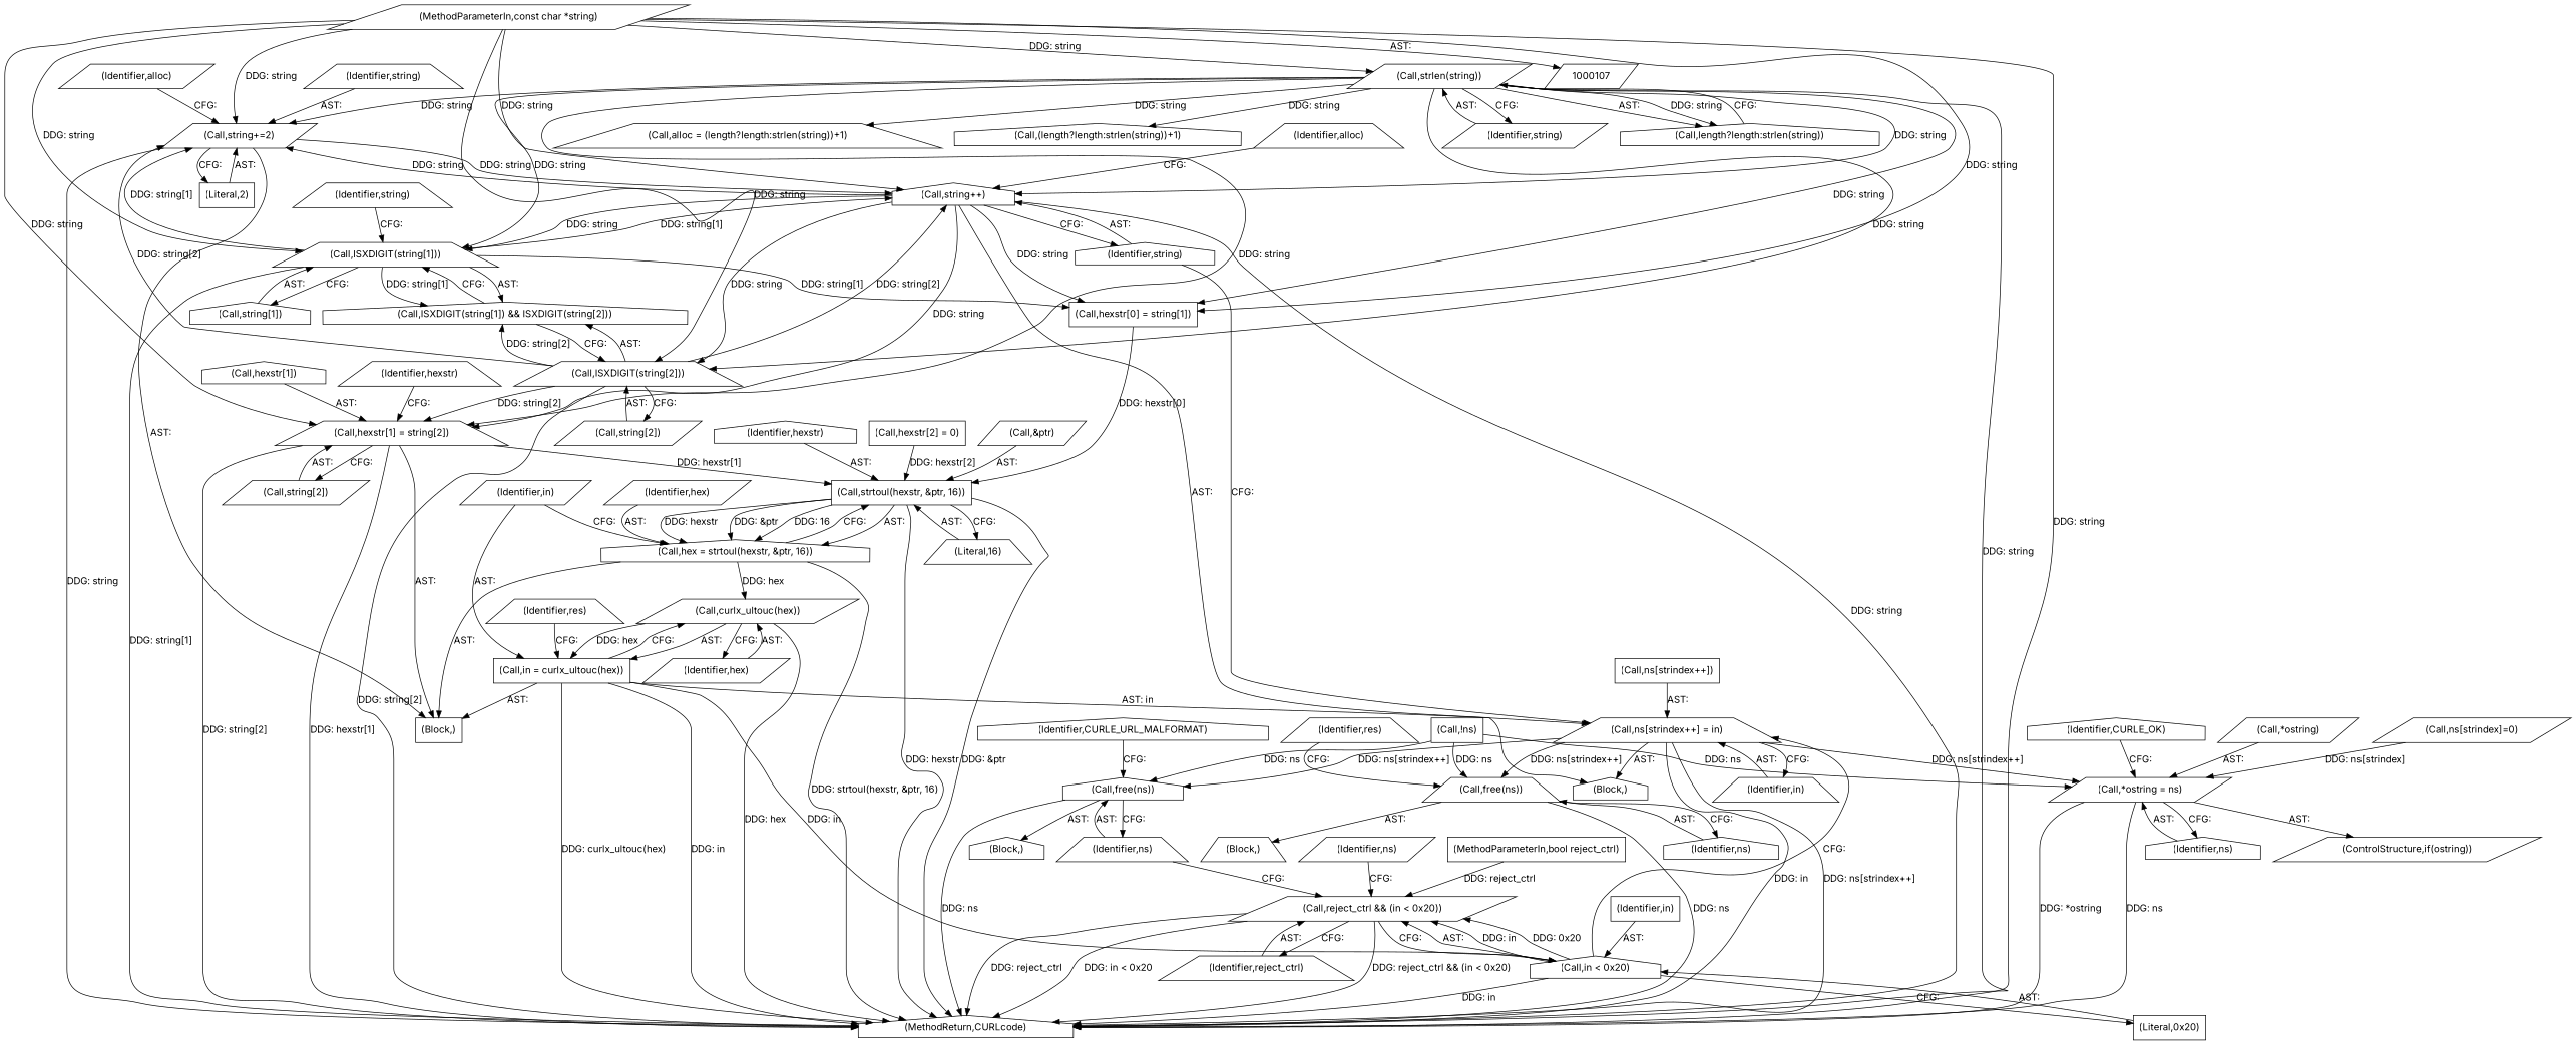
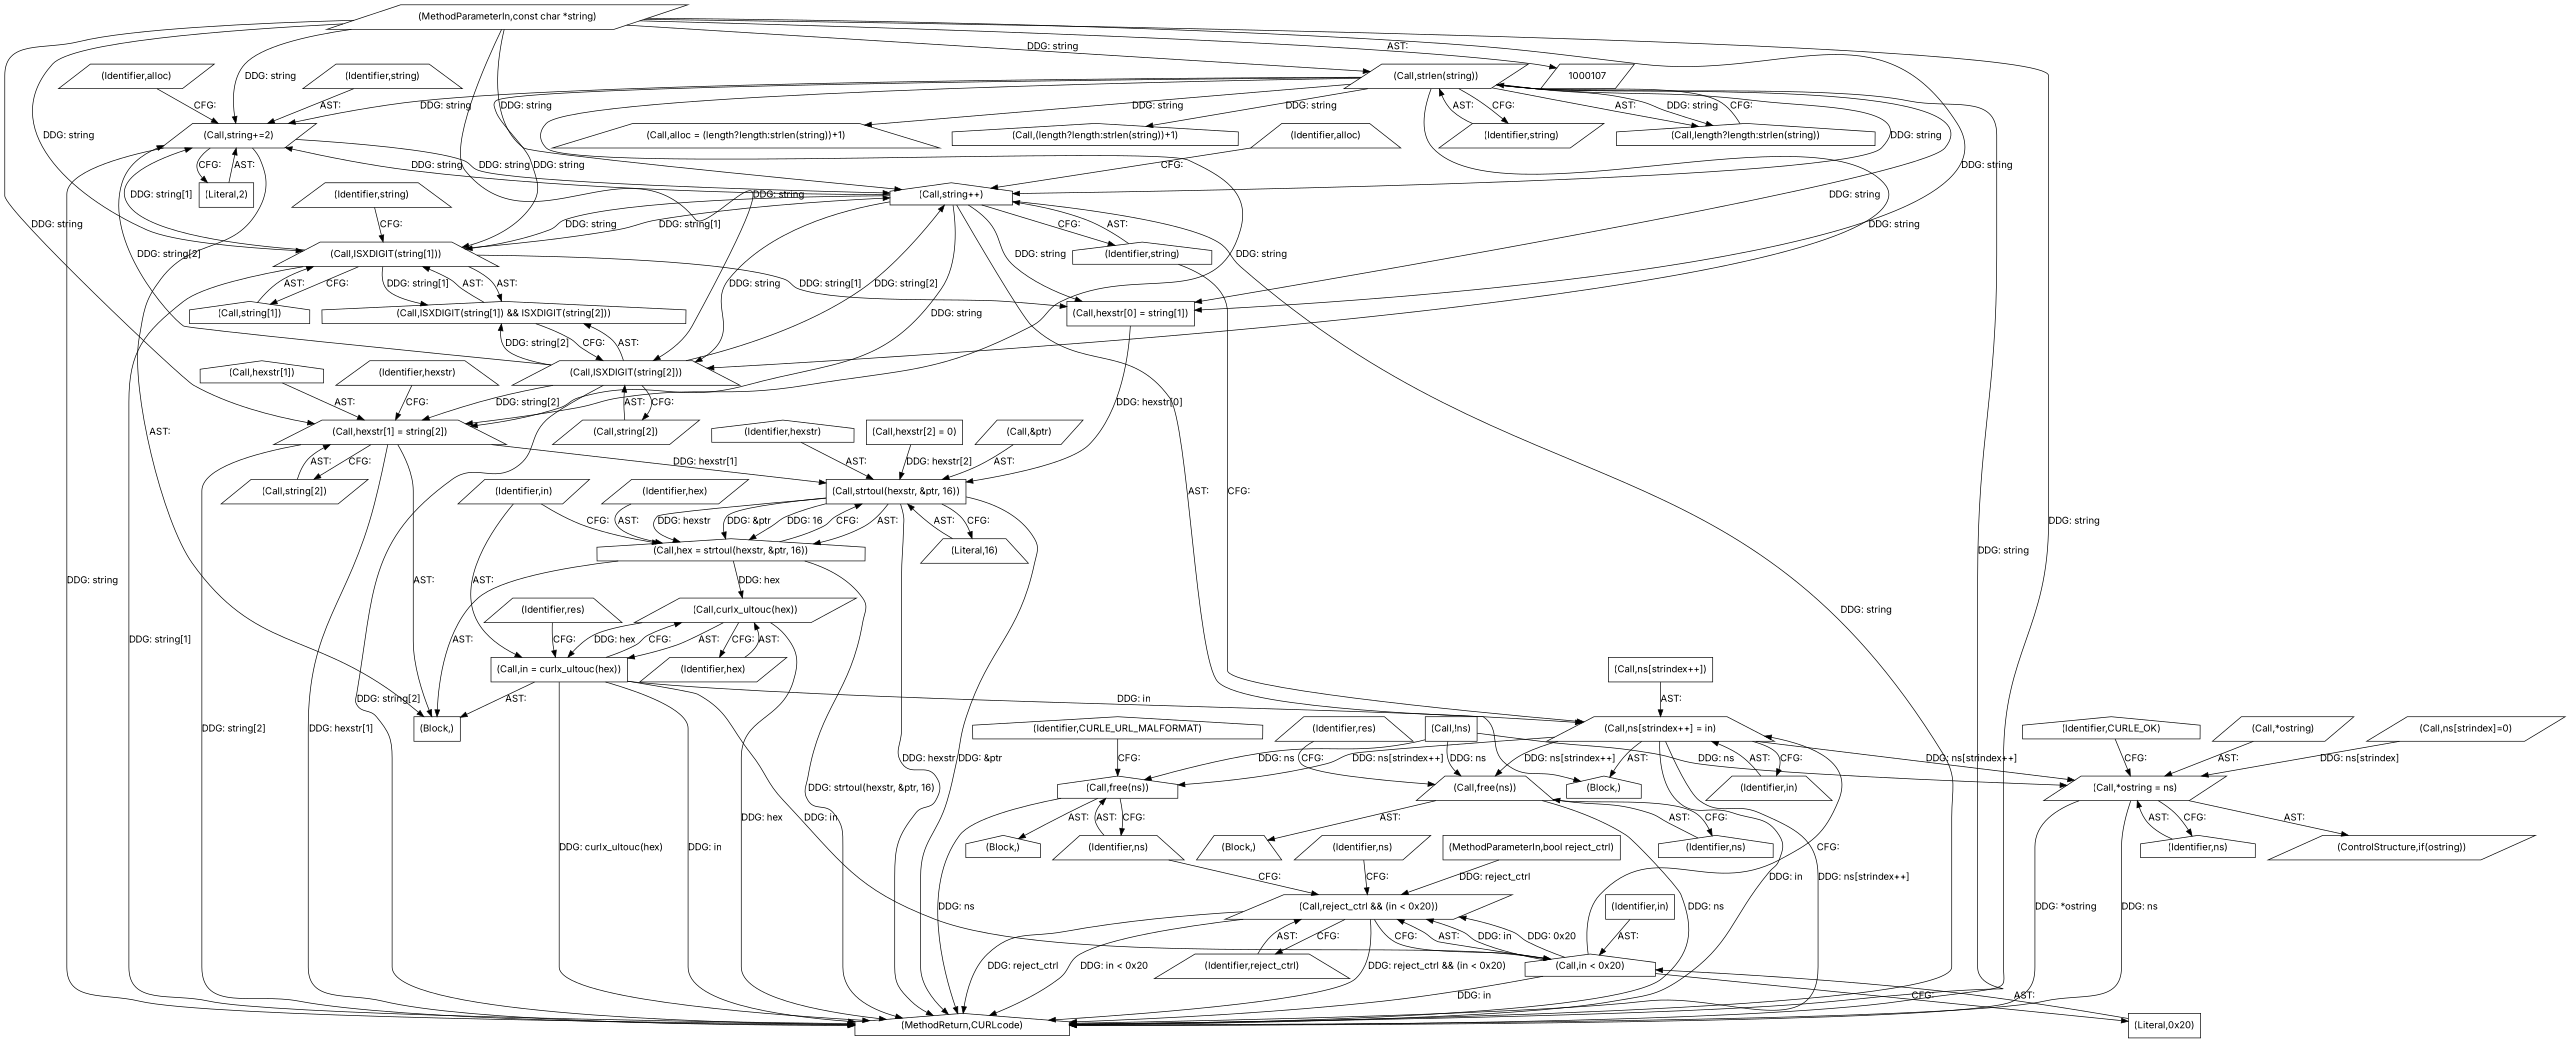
  digraph {
    fontname=Inter
    node [fontname=Inter shape=parallelogram]
    edge [fontname=Inter]
    n1 [label="(Call,hexstr[1] = string[2])" shape=trapezium]
    n2 [label="(Call,strtoul(hexstr, &ptr, 16))" shape=box]
    n3 [label="(Call,string[2])"]
    n4 [label="(Block,)" shape=box]
    n5 [label="(MethodReturn,CURLcode)" shape=house]
    n6 [label="(Call,hex = strtoul(hexstr, &ptr, 16))" shape=house]
    n7 [label="(Literal,16)" shape=trapezium]
    n8 [label="(Call,string++)" shape=house]
    n9 [label="(Call,ISXDIGIT(string[1]))" shape=trapezium]
    n10 [label="(Call,string+=2)"]
    n11 [label="(Call,ISXDIGIT(string[2]))" shape=trapezium]
    n12 [label="(Identifier,string)" shape=house]
    n13 [label="(Call,hexstr[0] = string[1])" shape=box]
    n14 [label="(Block,)" shape=house]
    n15 [label="(Call,ISXDIGIT(string[1]) && ISXDIGIT(string[2]))" shape=house]
    n16 [label="(Call,string[1])" shape=house]
    n17 [label="(Literal,2)" shape=box]
    n18 [label="(Call,string[2])"]
    n19 [label="(Call,ns[strindex++] = in)" shape=trapezium]
    n20 [label="(Call,strlen(string))"]
    n21 [label="(Call,alloc = (length?length:strlen(string))+1)" shape=trapezium]
    n22 [label="(Call,(length?length:strlen(string))+1)" shape=house]
    n23 [label="(Identifier,string)"]
    n24 [label="(Call,length?length:strlen(string))" shape=house]
    n25 [label="(MethodParameterIn,const char *string)"]
    1000107
    n27 [label="(Call,curlx_ultouc(hex))"]
    n28 [label="(Call,in = curlx_ultouc(hex))" shape=box]
    n29 [label="(Identifier,hex)"]
    n30 [label="(Call,in < 0x20)" shape=house]
    n31 [label="(Call,reject_ctrl && (in < 0x20))"]
    n32 [label="(Literal,0x20)" shape=box]
    n33 [label="(Call,free(ns))" shape=trapezium]
    n34 [label="(Call,free(ns))" shape=house]
    n35 [label="(Call,*ostring = ns)"]
    n36 [label="(Identifier,in)" shape=trapezium]
    n37 [label="(Identifier,reject_ctrl)" shape=trapezium]
    n38 [label="(Block,)" shape=trapezium]
    n39 [label="(Identifier,ns)" shape=house]
    n40 [label="(Identifier,ns)" shape=trapezium]
    n41 [label="(Block,)" shape=house]
    n42 [label="(Identifier,ns)" shape=house]
    n43 [label="(ControlStructure,if(ostring))"]
    n44 [label="(Identifier,hexstr)" shape=house]
    n45 [label="(Call,hexstr[1])" shape=house]
    n46 [label="(Identifier,string)" shape=trapezium]
    n47 [label="(Call,ns[strindex++])" shape=box]
    n48 [label="(Identifier,ns)"]
    n49 [label="(Identifier,in)" shape=box]
    n50 [label="(Identifier,CURLE_URL_MALFORMAT)" shape=house]
    n51 [label="(Call,hexstr[2] = 0)" shape=box]
    n52 [label="(MethodParameterIn,bool reject_ctrl)" shape=box]
    n53 [label="(Identifier,res)" shape=trapezium]
    n54 [label="(Identifier,string)" shape=trapezium]
    n55 [label="(Identifier,CURLE_OK)" shape=house]
    n56 [label="(Call,&ptr)"]
    n57 [label="(Call,*ostring)"]
    n58 [label="(Call,!ns)" shape=box]
    n59 [label="(Identifier,res)" shape=trapezium]
    n60 [label="(Identifier,alloc)"]
    n61 [label="(Identifier,hexstr)" shape=trapezium]
    n62 [label="(Identifier,in)"]
    n63 [label="(Identifier,hex)"]
    n64 [label="(Call,ns[strindex]=0)"]
    n65 [label="(Identifier,alloc)" shape=trapezium]
    n1 -> n2 [label="DDG: hexstr[1]"]
    n1 -> n3 [label="CFG: "]
    n1 -> n4 [label="AST: "]
    n1 -> n5 [label="DDG: string[2]"]
    n1 -> n5 [label="DDG: hexstr[1]"]
    n2 -> n5 [label="DDG: hexstr"]
    n2 -> n5 [label="DDG: &ptr"]
    n2 -> n6 [label="AST: "]
    n2 -> n6 [label="DDG: hexstr"]
    n2 -> n6 [label="DDG: &ptr"]
    n2 -> n6 [label="DDG: 16"]
    n2 -> n7 [label="CFG: "]
    n3 -> n1 [label="AST: "]
    n6 -> n2 [label="CFG: "]
    n6 -> n4 [label="AST: "]
    n6 -> n5 [label="DDG: strtoul(hexstr, &ptr, 16)"]
    n6 -> n27 [label="DDG: hex"]
    n7 -> n2 [label="AST: "]
    n8 -> n1 [label="DDG: string"]
    n8 -> n5 [label="DDG: string"]
    n8 -> n9 [label="DDG: string"]
    n8 -> n10 [label="DDG: string"]
    n8 -> n11 [label="DDG: string"]
    n8 -> n12 [label="CFG: "]
    n8 -> n13 [label="DDG: string"]
    n8 -> n14 [label="AST: "]
    n9 -> n5 [label="DDG: string[1]"]
    n9 -> n8 [label="DDG: string[1]"]
    n9 -> n10 [label="DDG: string[1]"]
    n9 -> n13 [label="DDG: string[1]"]
    n9 -> n15 [label="AST: "]
    n9 -> n15 [label="DDG: string[1]"]
    n9 -> n16 [label="CFG: "]
    n10 -> n4 [label="AST: "]
    n10 -> n5 [label="DDG: string"]
    n10 -> n8 [label="DDG: string"]
    n10 -> n17 [label="CFG: "]
    n11 -> n1 [label="DDG: string[2]"]
    n11 -> n5 [label="DDG: string[2]"]
    n11 -> n8 [label="DDG: string[2]"]
    n11 -> n10 [label="DDG: string[2]"]
    n11 -> n15 [label="AST: "]
    n11 -> n15 [label="DDG: string[2]"]
    n11 -> n18 [label="CFG: "]
    n12 -> n8 [label="AST: "]
    n12 -> n19 [label="CFG: "]
    n13 -> n2 [label="DDG: hexstr[0]"]
-   n15 -> n9 [label="CFG: "]
+   n15 -> n9 [label="AST: "]
    n15 -> n11 [label="CFG: "]
    n16 -> n9 [label="AST: "]
    n17 -> n10 [label="AST: "]
    n18 -> n11 [label="AST: "]
    n19 -> n5 [label="DDG: in"]
    n19 -> n5 [label="DDG: ns[strindex++]"]
    n19 -> n14 [label="AST: "]
    n19 -> n33 [label="DDG: ns[strindex++]"]
    n19 -> n34 [label="DDG: ns[strindex++]"]
    n19 -> n35 [label="DDG: ns[strindex++]"]
    n19 -> n36 [label="CFG: "]
    n20 -> n1 [label="DDG: string"]
    n20 -> n5 [label="DDG: string"]
    n20 -> n8 [label="DDG: string"]
    n20 -> n9 [label="DDG: string"]
    n20 -> n10 [label="DDG: string"]
    n20 -> n11 [label="DDG: string"]
    n20 -> n13 [label="DDG: string"]
    n20 -> n21 [label="DDG: string"]
    n20 -> n22 [label="DDG: string"]
    n20 -> n23 [label="CFG: "]
    n20 -> n24 [label="AST: "]
    n20 -> n24 [label="DDG: string"]
    n23 -> n20 [label="AST: "]
    n24 -> n20 [label="CFG: "]
    n25 -> n1 [label="DDG: string"]
    n25 -> n5 [label="DDG: string"]
    n25 -> n8 [label="DDG: string"]
    n25 -> n9 [label="DDG: string"]
    n25 -> n10 [label="DDG: string"]
    n25 -> n11 [label="DDG: string"]
    n25 -> n13 [label="DDG: string"]
    n25 -> n20 [label="DDG: string"]
    n25 -> 1000107 [label="AST: "]
    n27 -> n5 [label="DDG: hex"]
    n27 -> n28 [label="AST: "]
    n27 -> n28 [label="DDG: hex"]
    n27 -> n29 [label="CFG: "]
    n28 -> n4 [label="AST: "]
    n28 -> n5 [label="DDG: curlx_ultouc(hex)"]
    n28 -> n5 [label="DDG: in"]
-   n28 -> n19 [label="AST: in"]
+   n28 -> n19 [label="DDG: in"]
    n28 -> n27 [label="CFG: "]
    n28 -> n30 [label="DDG: in"]
    n29 -> n27 [label="AST: "]
    n30 -> n5 [label="DDG: in"]
    n30 -> n19 [label="CFG: "]
    n30 -> n31 [label="AST: "]
    n30 -> n31 [label="DDG: in"]
    n30 -> n31 [label="DDG: 0x20"]
    n30 -> n32 [label="CFG: "]
    n31 -> n5 [label="DDG: reject_ctrl"]
    n31 -> n5 [label="DDG: in < 0x20"]
    n31 -> n5 [label="DDG: reject_ctrl && (in < 0x20)"]
    n31 -> n30 [label="CFG: "]
    n31 -> n37 [label="CFG: "]
    n32 -> n30 [label="AST: "]
    n33 -> n5 [label="DDG: ns"]
    n33 -> n38 [label="AST: "]
    n33 -> n39 [label="CFG: "]
    n34 -> n5 [label="DDG: ns"]
    n34 -> n40 [label="CFG: "]
    n34 -> n41 [label="AST: "]
    n35 -> n5 [label="DDG: ns"]
    n35 -> n5 [label="DDG: *ostring"]
    n35 -> n42 [label="CFG: "]
    n35 -> n43 [label="AST: "]
    n36 -> n19 [label="AST: "]
    n37 -> n31 [label="AST: "]
    n39 -> n33 [label="AST: "]
    n40 -> n31 [label="CFG: "]
    n40 -> n34 [label="AST: "]
    n42 -> n35 [label="AST: "]
    n44 -> n2 [label="AST: "]
    n45 -> n1 [label="AST: "]
    n46 -> n9 [label="CFG: "]
    n47 -> n19 [label="AST: "]
    n48 -> n31 [label="CFG: "]
    n49 -> n30 [label="AST: "]
    n50 -> n34 [label="CFG: "]
    n51 -> n2 [label="DDG: hexstr[2]"]
    n52 -> n31 [label="DDG: reject_ctrl"]
    n53 -> n28 [label="CFG: "]
    n54 -> n10 [label="AST: "]
    n55 -> n35 [label="CFG: "]
    n56 -> n2 [label="AST: "]
    n57 -> n35 [label="AST: "]
    n58 -> n33 [label="DDG: ns"]
    n58 -> n34 [label="DDG: ns"]
    n58 -> n35 [label="DDG: ns"]
    n59 -> n33 [label="CFG: "]
    n60 -> n10 [label="CFG: "]
    n61 -> n1 [label="CFG: "]
    n62 -> n6 [label="CFG: "]
    n62 -> n28 [label="AST: "]
    n63 -> n6 [label="AST: "]
    n64 -> n35 [label="DDG: ns[strindex]"]
    n65 -> n8 [label="CFG: "]
  }
